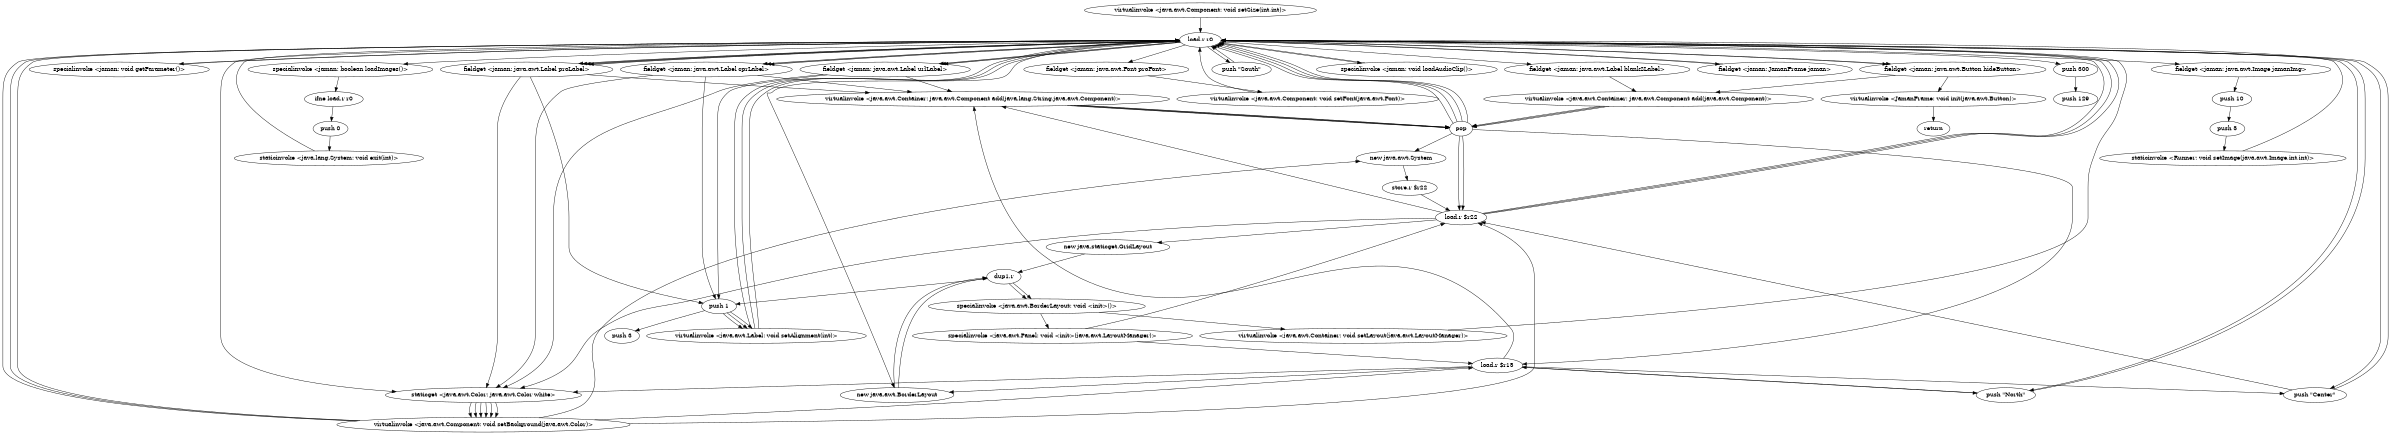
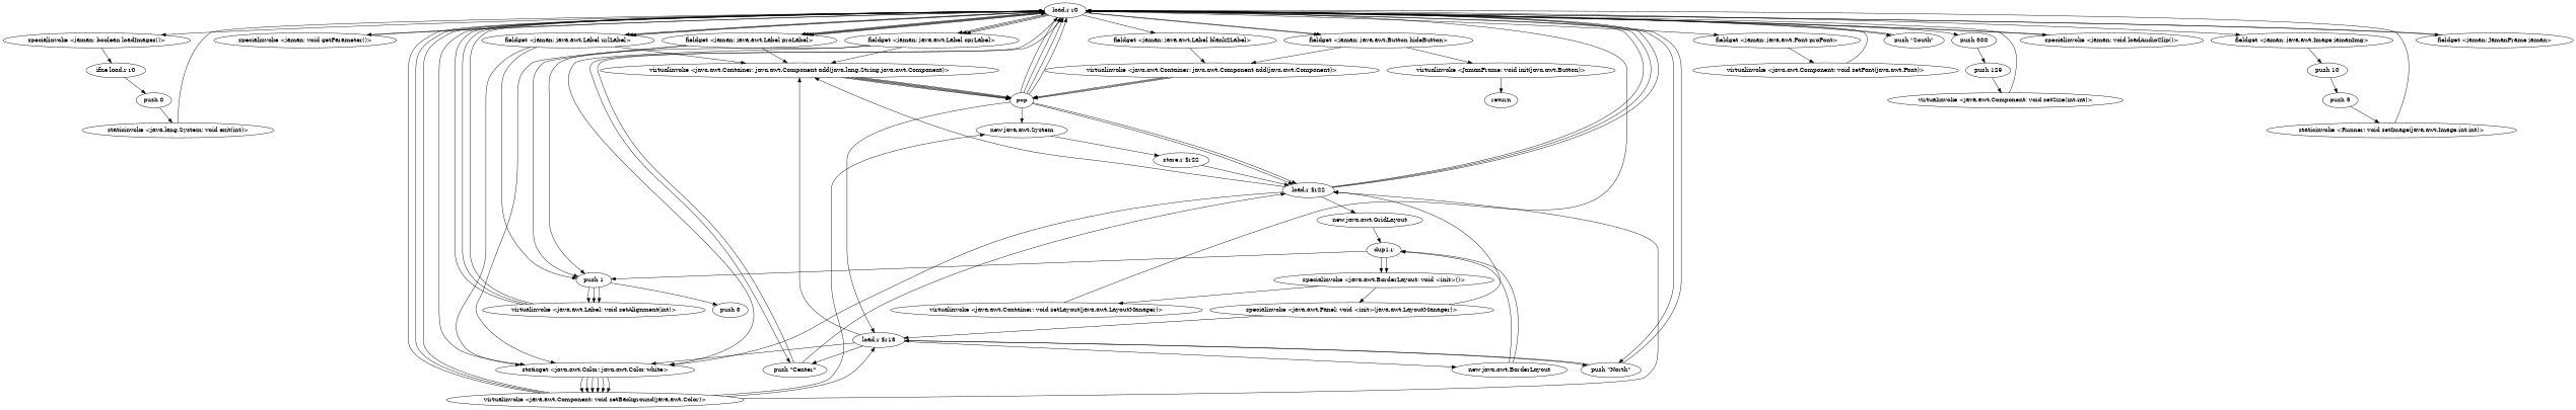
  digraph {
    "load.r r0"
    "specialinvoke <jaman: boolean loadImages()>"
    "specialinvoke <jaman: void getParameter()>"
    "fieldget <jaman: java.awt.Label proLabel>"
    "staticget <java.awt.Color: java.awt.Color white>"
    "fieldget <jaman: java.awt.Font proFont>"
    "fieldget <jaman: java.awt.Label cprLabel>"
    "fieldget <jaman: java.awt.Label urlLabel>"
    "new java.awt.BorderLayout"
    "push \"North\""
    "push \"Center\""
    "fieldget <jaman: java.awt.Button hideButton>"
    "fieldget <jaman: java.awt.Label blank2Label>"
    "push \"South\""
    "push 300"
    "specialinvoke <jaman: void loadAudioClip()>"
    "fieldget <jaman: java.awt.Image jamanImg>"
    "fieldget <jaman: JamanFrame jaman>"
    "ifne load.r r0"
    "push 1"
    "virtualinvoke <java.awt.Container: java.awt.Component add(java.lang.String,java.awt.Component)>"
    "virtualinvoke <java.awt.Component: void setBackground(java.awt.Color)>"
    "virtualinvoke <java.awt.Component: void setFont(java.awt.Font)>"
    "dup1.r"
    "load.r $r15"
    "load.r $r22"
    "virtualinvoke <java.awt.Container: java.awt.Component add(java.awt.Component)>"
    "virtualinvoke <JamanFrame: void init(java.awt.Button)>"
    n29 [label="push 129"]
    "push 10"
    "push 0"
    "staticinvoke <java.lang.System: void exit(int)>"
    "virtualinvoke <java.awt.Label: void setAlignment(int)>"
    "push 3"
    pop
    n36 [label="new java.awt.System"]
    "store.r $r22"
-   "new java.awt.GridLayout" [label="new java.staticget.GridLayout"]
+   "new java.awt.GridLayout"
    "specialinvoke <java.awt.BorderLayout: void <init>()>"
    "specialinvoke <java.awt.Panel: void <init>(java.awt.LayoutManager)>"
    "virtualinvoke <java.awt.Container: void setLayout(java.awt.LayoutManager)>"
    return
    "virtualinvoke <java.awt.Component: void setSize(int,int)>"
    "push 5"
    "staticinvoke <Runner: void setImage(java.awt.Image,int,int)>"
    "load.r r0" -> "specialinvoke <jaman: boolean loadImages()>"
    "load.r r0" -> "specialinvoke <jaman: void getParameter()>"
    "load.r r0" -> "fieldget <jaman: java.awt.Label proLabel>"
    "load.r r0" -> "fieldget <jaman: java.awt.Label proLabel>"
    "load.r r0" -> "fieldget <jaman: java.awt.Label proLabel>"
    "load.r r0" -> "fieldget <jaman: java.awt.Label proLabel>"
    "load.r r0" -> "staticget <java.awt.Color: java.awt.Color white>"
    "load.r r0" -> "fieldget <jaman: java.awt.Font proFont>"
    "load.r r0" -> "fieldget <jaman: java.awt.Label cprLabel>"
    "load.r r0" -> "fieldget <jaman: java.awt.Label cprLabel>"
    "load.r r0" -> "fieldget <jaman: java.awt.Label cprLabel>"
    "load.r r0" -> "fieldget <jaman: java.awt.Label urlLabel>"
    "load.r r0" -> "fieldget <jaman: java.awt.Label urlLabel>"
    "load.r r0" -> "fieldget <jaman: java.awt.Label urlLabel>"
-   "load.r r0" -> "new java.awt.BorderLayout"
    "load.r r0" -> "push \"North\""
    "load.r r0" -> "push \"Center\""
    "load.r r0" -> "fieldget <jaman: java.awt.Button hideButton>"
    "load.r r0" -> "fieldget <jaman: java.awt.Button hideButton>"
    "load.r r0" -> "fieldget <jaman: java.awt.Label blank2Label>"
    "load.r r0" -> "push \"South\""
    "load.r r0" -> "push 300"
    "load.r r0" -> "specialinvoke <jaman: void loadAudioClip()>"
    "load.r r0" -> "fieldget <jaman: java.awt.Image jamanImg>"
    "load.r r0" -> "fieldget <jaman: JamanFrame jaman>"
    "specialinvoke <jaman: boolean loadImages()>" -> "ifne load.r r0"
    "specialinvoke <jaman: void getParameter()>" -> "load.r r0"
    "fieldget <jaman: java.awt.Label proLabel>" -> "load.r r0"
    "fieldget <jaman: java.awt.Label proLabel>" -> "staticget <java.awt.Color: java.awt.Color white>"
    "fieldget <jaman: java.awt.Label proLabel>" -> "push 1"
    "fieldget <jaman: java.awt.Label proLabel>" -> "virtualinvoke <java.awt.Container: java.awt.Component add(java.lang.String,java.awt.Component)>"
    "staticget <java.awt.Color: java.awt.Color white>" -> "virtualinvoke <java.awt.Component: void setBackground(java.awt.Color)>"
    "staticget <java.awt.Color: java.awt.Color white>" -> "virtualinvoke <java.awt.Component: void setBackground(java.awt.Color)>"
    "staticget <java.awt.Color: java.awt.Color white>" -> "virtualinvoke <java.awt.Component: void setBackground(java.awt.Color)>"
    "staticget <java.awt.Color: java.awt.Color white>" -> "virtualinvoke <java.awt.Component: void setBackground(java.awt.Color)>"
    "staticget <java.awt.Color: java.awt.Color white>" -> "virtualinvoke <java.awt.Component: void setBackground(java.awt.Color)>"
    "staticget <java.awt.Color: java.awt.Color white>" -> "virtualinvoke <java.awt.Component: void setBackground(java.awt.Color)>"
    "fieldget <jaman: java.awt.Font proFont>" -> "virtualinvoke <java.awt.Component: void setFont(java.awt.Font)>"
    "fieldget <jaman: java.awt.Label cprLabel>" -> "staticget <java.awt.Color: java.awt.Color white>"
    "fieldget <jaman: java.awt.Label cprLabel>" -> "push 1"
    "fieldget <jaman: java.awt.Label cprLabel>" -> "virtualinvoke <java.awt.Container: java.awt.Component add(java.lang.String,java.awt.Component)>"
    "fieldget <jaman: java.awt.Label urlLabel>" -> "staticget <java.awt.Color: java.awt.Color white>"
    "fieldget <jaman: java.awt.Label urlLabel>" -> "push 1"
    "fieldget <jaman: java.awt.Label urlLabel>" -> "virtualinvoke <java.awt.Container: java.awt.Component add(java.lang.String,java.awt.Component)>"
    "new java.awt.BorderLayout" -> "dup1.r"
    "new java.awt.BorderLayout" -> "dup1.r"
    "push \"North\"" -> "load.r r0"
    "push \"North\"" -> "load.r $r15"
    "push \"Center\"" -> "load.r r0"
    "push \"Center\"" -> "load.r $r22"
    "fieldget <jaman: java.awt.Button hideButton>" -> "virtualinvoke <java.awt.Container: java.awt.Component add(java.awt.Component)>"
    "fieldget <jaman: java.awt.Button hideButton>" -> "virtualinvoke <JamanFrame: void init(java.awt.Button)>"
    "fieldget <jaman: java.awt.Label blank2Label>" -> "virtualinvoke <java.awt.Container: java.awt.Component add(java.awt.Component)>"
    "push \"South\"" -> "load.r r0"
    "push 300" -> n29
    "specialinvoke <jaman: void loadAudioClip()>" -> "load.r r0"
    "fieldget <jaman: java.awt.Image jamanImg>" -> "push 10"
    "fieldget <jaman: JamanFrame jaman>" -> "load.r r0"
    "ifne load.r r0" -> "push 0"
    "push 1" -> "virtualinvoke <java.awt.Label: void setAlignment(int)>"
    "push 1" -> "virtualinvoke <java.awt.Label: void setAlignment(int)>"
    "push 1" -> "virtualinvoke <java.awt.Label: void setAlignment(int)>"
    "push 1" -> "push 3"
    "virtualinvoke <java.awt.Container: java.awt.Component add(java.lang.String,java.awt.Component)>" -> pop
    "virtualinvoke <java.awt.Container: java.awt.Component add(java.lang.String,java.awt.Component)>" -> pop
    "virtualinvoke <java.awt.Container: java.awt.Component add(java.lang.String,java.awt.Component)>" -> pop
    "virtualinvoke <java.awt.Container: java.awt.Component add(java.lang.String,java.awt.Component)>" -> pop
    "virtualinvoke <java.awt.Container: java.awt.Component add(java.lang.String,java.awt.Component)>" -> pop
    "virtualinvoke <java.awt.Component: void setBackground(java.awt.Color)>" -> "load.r r0"
    "virtualinvoke <java.awt.Component: void setBackground(java.awt.Color)>" -> "load.r r0"
    "virtualinvoke <java.awt.Component: void setBackground(java.awt.Color)>" -> "load.r r0"
    "virtualinvoke <java.awt.Component: void setBackground(java.awt.Color)>" -> "load.r $r15"
    "virtualinvoke <java.awt.Component: void setBackground(java.awt.Color)>" -> "load.r $r22"
    "virtualinvoke <java.awt.Component: void setBackground(java.awt.Color)>" -> n36
    "virtualinvoke <java.awt.Component: void setFont(java.awt.Font)>" -> "load.r r0"
    "dup1.r" -> "push 1"
    "dup1.r" -> "specialinvoke <java.awt.BorderLayout: void <init>()>"
    "dup1.r" -> "specialinvoke <java.awt.BorderLayout: void <init>()>"
    "load.r $r15" -> "staticget <java.awt.Color: java.awt.Color white>"
    "load.r $r15" -> "new java.awt.BorderLayout"
    "load.r $r15" -> "push \"North\""
    "load.r $r15" -> "push \"Center\""
    "load.r $r15" -> "virtualinvoke <java.awt.Container: java.awt.Component add(java.lang.String,java.awt.Component)>"
    "load.r $r22" -> "load.r r0"
    "load.r $r22" -> "load.r r0"
    "load.r $r22" -> "load.r r0"
    "load.r $r22" -> "staticget <java.awt.Color: java.awt.Color white>"
    "load.r $r22" -> "virtualinvoke <java.awt.Container: java.awt.Component add(java.lang.String,java.awt.Component)>"
    "load.r $r22" -> "new java.awt.GridLayout"
    "virtualinvoke <java.awt.Container: java.awt.Component add(java.awt.Component)>" -> pop
    "virtualinvoke <java.awt.Container: java.awt.Component add(java.awt.Component)>" -> pop
    "virtualinvoke <java.awt.Container: java.awt.Component add(java.awt.Component)>" -> pop
    "virtualinvoke <JamanFrame: void init(java.awt.Button)>" -> return
+   n29 -> "virtualinvoke <java.awt.Component: void setSize(int,int)>"
    "push 10" -> "push 5"
    "push 0" -> "staticinvoke <java.lang.System: void exit(int)>"
    "staticinvoke <java.lang.System: void exit(int)>" -> "load.r r0"
    "virtualinvoke <java.awt.Label: void setAlignment(int)>" -> "load.r r0"
    "virtualinvoke <java.awt.Label: void setAlignment(int)>" -> "load.r r0"
    "virtualinvoke <java.awt.Label: void setAlignment(int)>" -> "load.r r0"
    pop -> "load.r r0"
    pop -> "load.r r0"
    pop -> "load.r r0"
    pop -> "load.r r0"
    pop -> "load.r $r15"
    pop -> "load.r $r22"
    pop -> "load.r $r22"
    pop -> n36
    n36 -> "store.r $r22"
    "store.r $r22" -> "load.r $r22"
    "new java.awt.GridLayout" -> "dup1.r"
    "specialinvoke <java.awt.BorderLayout: void <init>()>" -> "specialinvoke <java.awt.Panel: void <init>(java.awt.LayoutManager)>"
    "specialinvoke <java.awt.BorderLayout: void <init>()>" -> "virtualinvoke <java.awt.Container: void setLayout(java.awt.LayoutManager)>"
    "specialinvoke <java.awt.Panel: void <init>(java.awt.LayoutManager)>" -> "load.r $r15"
    "specialinvoke <java.awt.Panel: void <init>(java.awt.LayoutManager)>" -> "load.r $r22"
    "virtualinvoke <java.awt.Container: void setLayout(java.awt.LayoutManager)>" -> "load.r r0"
    "virtualinvoke <java.awt.Component: void setSize(int,int)>" -> "load.r r0"
    "push 5" -> "staticinvoke <Runner: void setImage(java.awt.Image,int,int)>"
    "staticinvoke <Runner: void setImage(java.awt.Image,int,int)>" -> "load.r r0"
  }
